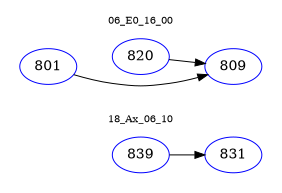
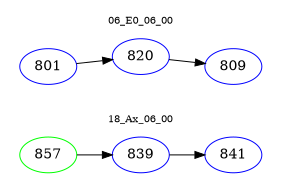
  digraph {
    rankdir=LR
    node [color=blue]
    edge [color=black]
+   n1 [color=green label=857]
    n2 [label=839]
-   n3 [label=831]
+   n3 [label=841]
    n4 [label=801]
    n5 [label=809]
    n6 [label=820]
    subgraph cluster_1 {
      color=white
      fontsize=10
-     label="18_Ax_06_10"
+     label="18_Ax_06_00"
+     n1
      n2
      n3
    }
    subgraph cluster_2 {
      color=white
      fontsize=10
-     label="06_E0_16_00"
+     label="06_E0_06_00"
      n4
      n5
      n6
    }
+   n1 -> n2
    n2 -> n3
-   n4 -> n5
+   n4 -> n6
    n6 -> n5
  }
